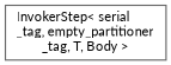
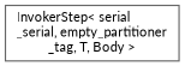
  digraph {
    rankdir=LR
    fontname=Lato
-   n1 [color=grey40 fillcolor=white fontname=Lato fontsize=10 height=0.2 label="InvokerStep\< serial\l_tag, empty_partitioner\l_tag, T, Body \>" shape=box style=filled width=0.4]
+   n1 [color=grey40 fillcolor=white fontname=Lato fontsize=10 height=0.2 label="InvokerStep\< serial\l_serial, empty_partitioner\l_tag, T, Body \>" shape=box style=filled width=0.4]
  }
